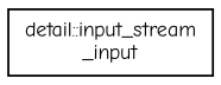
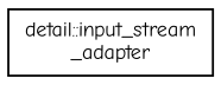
  digraph {
    rankdir=LR
    fontname="Comic Neue"
-   n1 [color=black fillcolor=white fontname="Comic Neue" fontsize=10 height=0.2 label="detail::input_stream\l_input" shape=record style=filled width=0.4]
+   n1 [color=black fillcolor=white fontname="Comic Neue" fontsize=10 height=0.2 label="detail::input_stream\l_adapter" shape=record style=filled width=0.4]
  }
